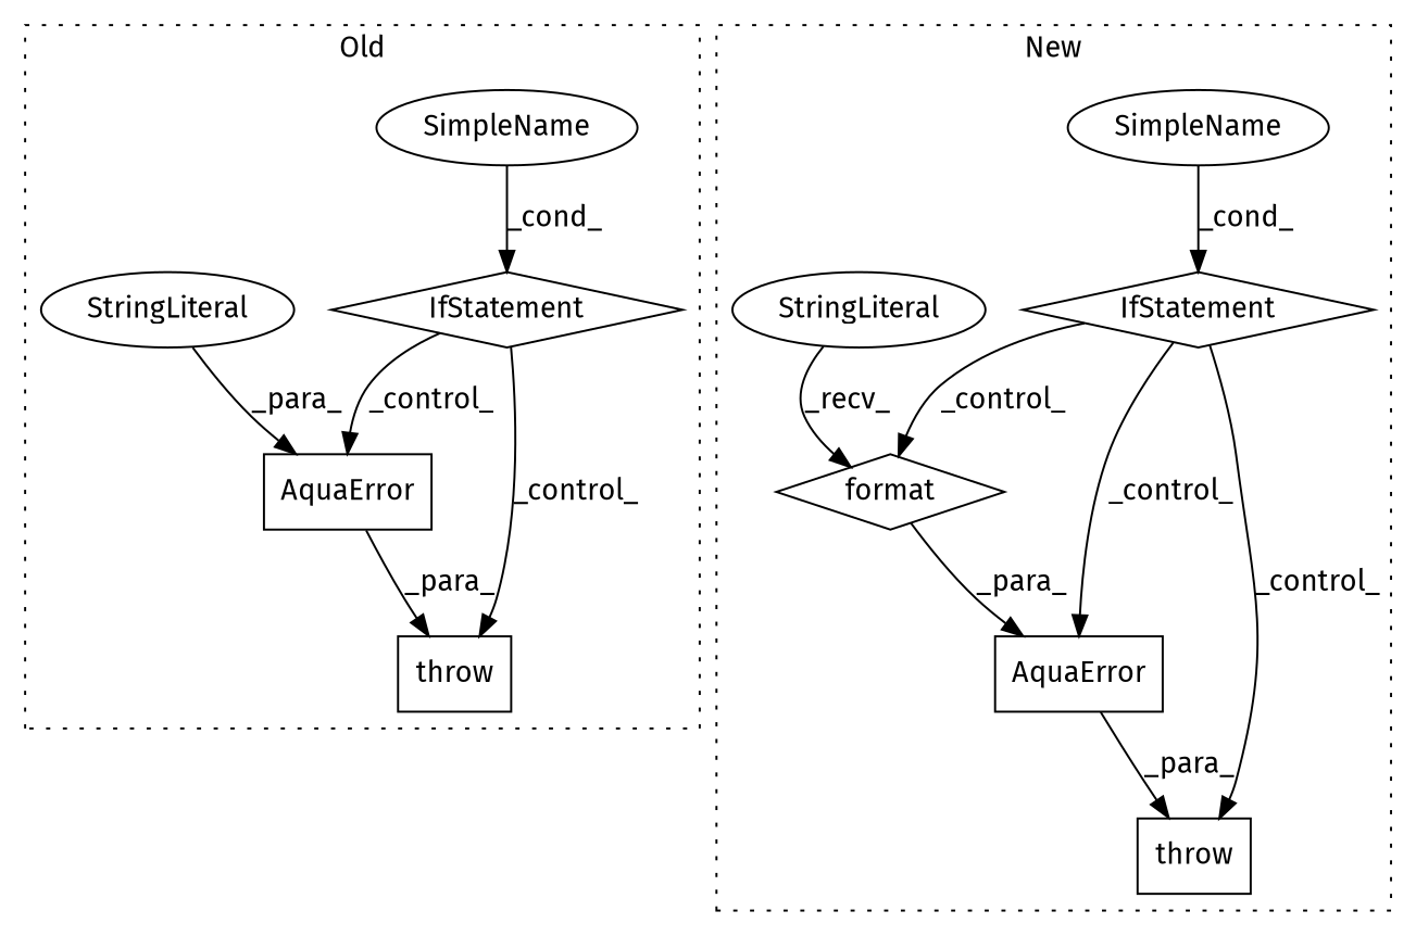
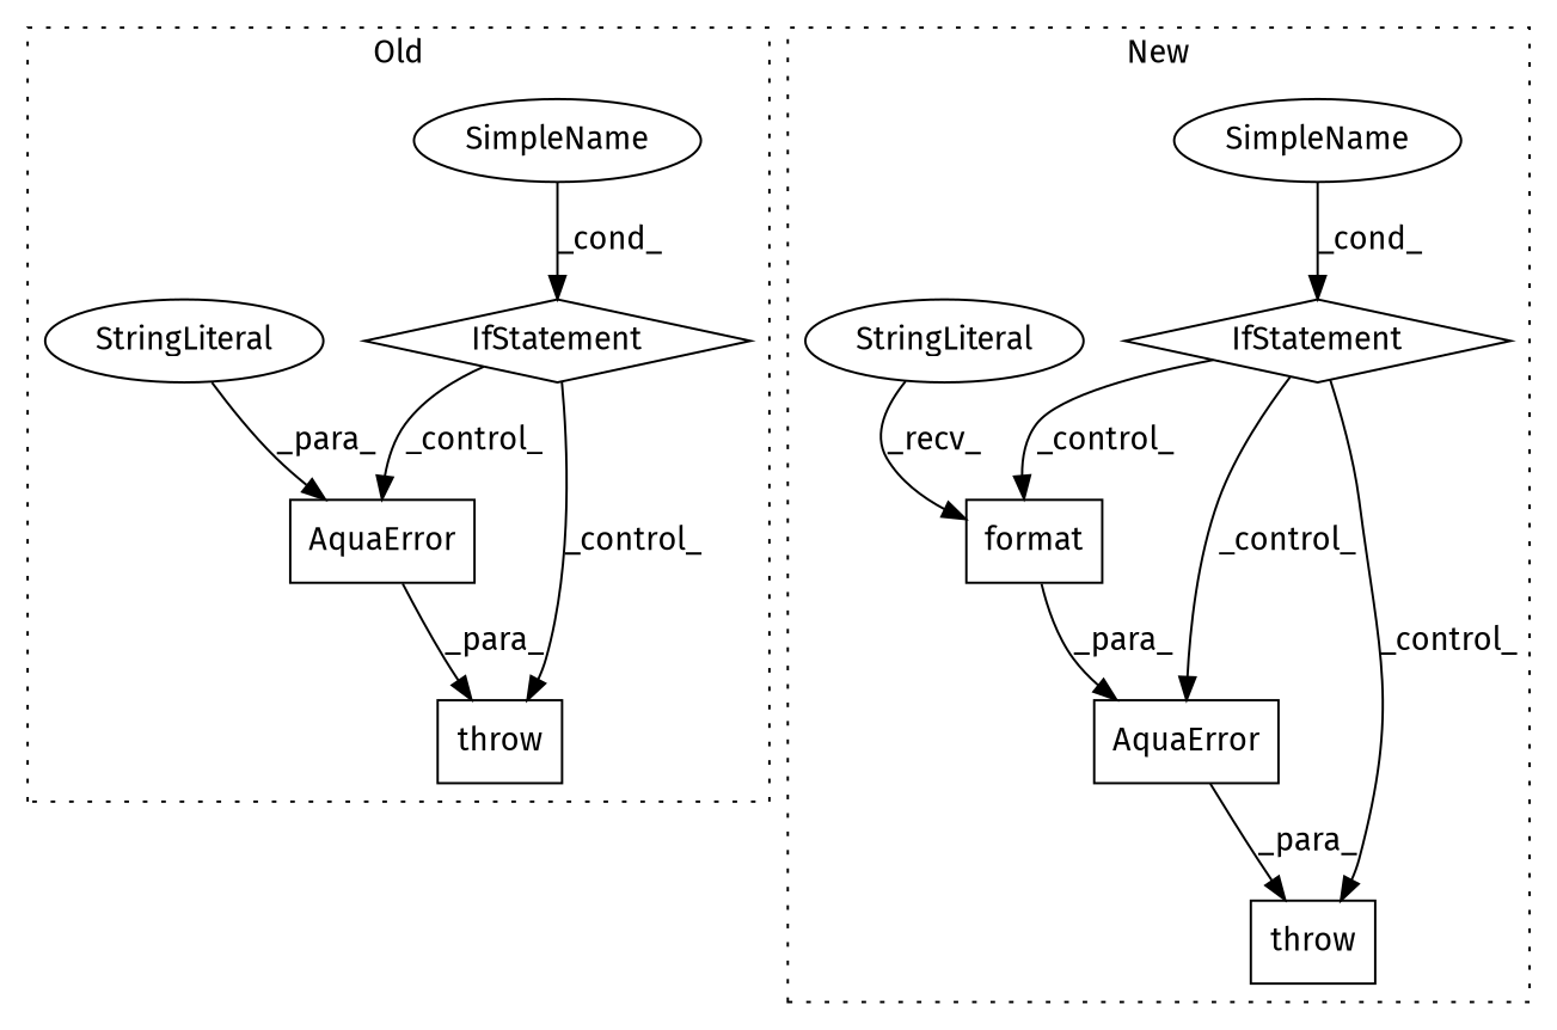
  digraph {
    fontname="Fira Sans"
    node [a=32 shape=box fontname="Fira Sans"]
    edge [fontname="Fira Sans"]
    n1 [a=53 l=6 label=throw s=550]
    n2 [l="10,1" label=AquaError s="556,624"]
    n3 [a=25 l="4,2" label=IfStatement s="389,421" shape=diamond]
    n4 [a=42 label=SimpleName shape=ellipse]
    n5 [a=45 l=58 label=StringLiteral s=566 shape=ellipse]
    n6 [l="10,1" label=AquaError s="981,1044"]
    n7 [a=25 l="4,2" label=IfStatement s="818,843" shape=diamond]
-   n8 [l="7,1" label=format s="1032,1043" shape=diamond]
+   n8 [l="7,1" label=format s="1032,1043"]
    n9 [a=42 label=SimpleName shape=ellipse]
    n10 [a=45 l=40 label=StringLiteral s=991 shape=ellipse]
    n11 [a=53 l=6 label=throw s=975]
    subgraph cluster_1 {
      label=Old
      style=dotted
      n1
      n2
      n3
      n4
      n5
    }
    subgraph cluster_2 {
      label=New
      style=dotted
      n6
      n7
      n8
      n9
      n10
      n11
    }
    n2 -> n1 [label=_para_]
    n3 -> n1 [label=_control_]
    n3 -> n2 [label=_control_]
    n4 -> n3 [label=_cond_]
    n5 -> n2 [label=_para_]
    n6 -> n11 [label=_para_]
    n7 -> n6 [label=_control_]
    n7 -> n8 [label=_control_]
    n7 -> n11 [label=_control_]
    n8 -> n6 [label=_para_]
    n9 -> n7 [label=_cond_]
    n10 -> n8 [label=_recv_]
  }
